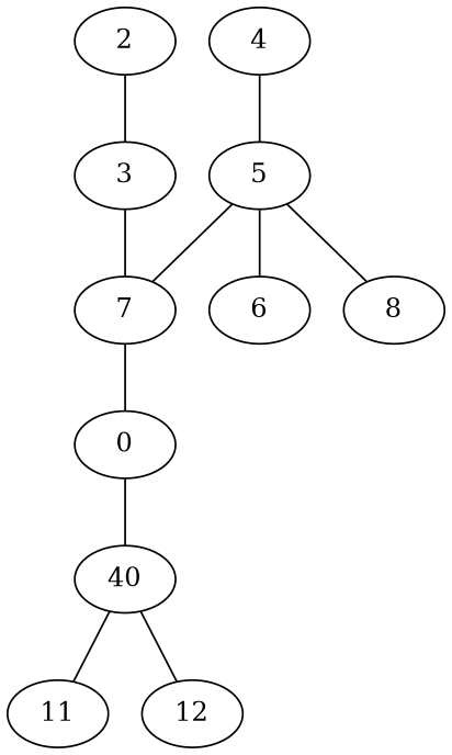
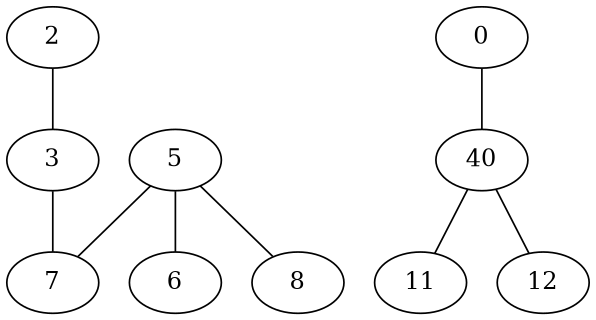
  graph {
    2
    3
    7
-   4
    5
    6
    8
    n8 [label=0]
    n9 [label=40]
    11
    12
    2 -- 3
    3 -- 7
-   7 -- n8
-   4 -- 5
    5 -- 7
    5 -- 6
    5 -- 8
    n8 -- n9
    n9 -- 11
    n9 -- 12
  }
